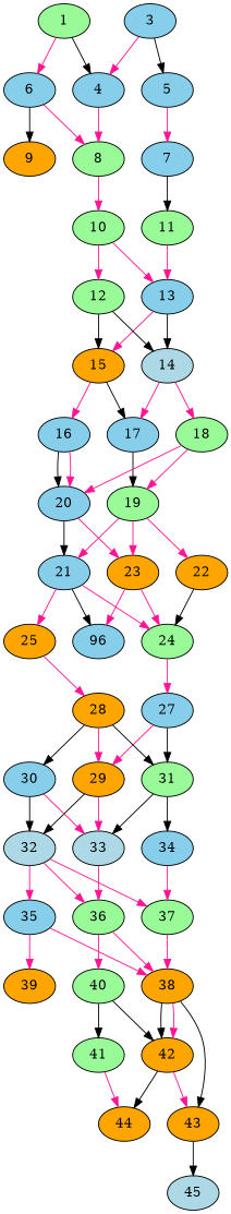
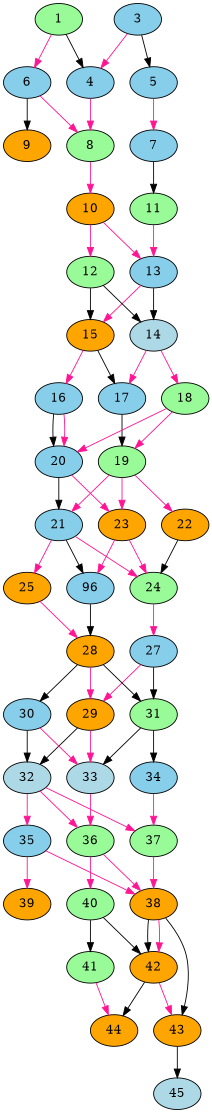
  digraph {
    node [alpha=0.06 fillcolor=skyblue style=filled]
    edge [color=deeppink]
    1 [expect_size=44401664 fillcolor=palegreen]
    4 [alpha=0.02 expect_size=8160256]
    6 [alpha=0.01 expect_size=47515648]
    8 [alpha=0.17 expect_size=42858496 fillcolor=palegreen]
    9 [alpha=0.09 expect_size=31229952 fillcolor=orange]
-   10 [alpha=0.11 expect_size=24784896 fillcolor=palegreen]
+   10 [alpha=0.11 expect_size=24784896 fillcolor=orange]
    3 [alpha=0.10 expect_size=35698688]
    5 [alpha=0.14 expect_size=51374080]
    7 [alpha=0.08 expect_size=50939904]
    11 [alpha=0.15 expect_size=18136064 fillcolor=palegreen]
    13 [alpha=0.20 expect_size=32874496]
    12 [alpha=0.14 expect_size=31892480 fillcolor=palegreen]
    14 [expect_size=8547328 fillcolor=lightblue]
    15 [expect_size=12124160 fillcolor=orange]
    17 [alpha=0.01 expect_size=47260672]
    18 [alpha=0.11 expect_size=18212864 fillcolor=palegreen]
    16 [alpha=0.08 expect_size=44558336]
    19 [alpha=0.01 expect_size=12274688 fillcolor=palegreen]
    20 [alpha=0.15 expect_size=32724992]
    21 [expect_size=12435456]
    23 [alpha=0.13 expect_size=33157120 fillcolor=orange]
    22 [alpha=0.13 expect_size=48349184 fillcolor=orange]
    24 [alpha=0.14 expect_size=32231424 fillcolor=palegreen]
    25 [alpha=0.15 expect_size=45876224 fillcolor=orange]
    n25 [alpha=0.14 expect_size=12306432 label=96]
    27 [alpha=0.12 expect_size=31063040]
    28 [expect_size=34387968 fillcolor=orange]
    29 [alpha=0.11 expect_size=13710336 fillcolor=orange]
    31 [alpha=0.03 expect_size=51262464 fillcolor=palegreen]
    30 [alpha=0.04 expect_size=15997952]
    32 [alpha=0.13 expect_size=17107968 fillcolor=lightblue]
    33 [alpha=0.15 expect_size=46954496 fillcolor=lightblue]
    34 [alpha=0.18 expect_size=29701120]
    35 [alpha=0.04 expect_size=15451136]
    36 [alpha=0.07 expect_size=50338816 fillcolor=palegreen]
    37 [alpha=0.08 expect_size=35077120 fillcolor=palegreen]
    38 [alpha=0.14 expect_size=15366144 fillcolor=orange]
    39 [alpha=0.03 expect_size=28819456 fillcolor=orange]
    40 [alpha=0.04 expect_size=7054336 fillcolor=palegreen]
    42 [alpha=0.10 expect_size=23759872 fillcolor=orange]
    43 [alpha=0.03 expect_size=7401472 fillcolor=orange]
    41 [alpha=0.07 expect_size=16798720 fillcolor=palegreen]
    44 [alpha=0.09 expect_size=42541056 fillcolor=orange]
    45 [alpha=0.11 expect_size=38110208 fillcolor=lightblue]
    1 -> 4 [color=black]
    1 -> 6
    4 -> 8
    6 -> 8
    6 -> 9 [color=black]
    8 -> 10
    10 -> 13
    10 -> 12
    3 -> 4
    3 -> 5 [color=black]
    5 -> 7
    7 -> 11 [color=black]
    11 -> 13
    13 -> 14 [color=black]
    13 -> 15
    12 -> 14 [color=black]
    12 -> 15 [color=black]
    14 -> 17
    14 -> 18
    15 -> 17 [color=black]
    15 -> 16
    17 -> 19 [color=black]
    18 -> 19
    18 -> 20
    16 -> 20 [color=black]
    16 -> 20
    19 -> 21
    19 -> 23
    19 -> 22
    20 -> 21 [color=black]
    20 -> 23
    21 -> 24
    21 -> 25
    21 -> n25 [color=black]
    23 -> 24
    23 -> n25
    22 -> 24 [color=black]
    24 -> 27
    25 -> 28
+   n25 -> 28 [color=black]
    27 -> 29
    27 -> 31 [color=black]
    28 -> 29
    28 -> 31 [color=black]
    28 -> 30 [color=black]
    29 -> 32 [color=black]
    29 -> 33
    31 -> 33 [color=black]
    31 -> 34 [color=black]
    30 -> 32 [color=black]
    30 -> 33
    32 -> 35
    32 -> 36
    32 -> 37
    33 -> 36
    34 -> 37
    35 -> 38
    35 -> 39
    36 -> 38
    36 -> 40
    37 -> 38
    38 -> 42 [color=black]
    38 -> 42
    38 -> 43 [color=black]
    40 -> 42 [color=black]
    40 -> 41 [color=black]
    42 -> 43
    42 -> 44 [color=black]
    43 -> 45 [color=black]
    41 -> 44
  }
